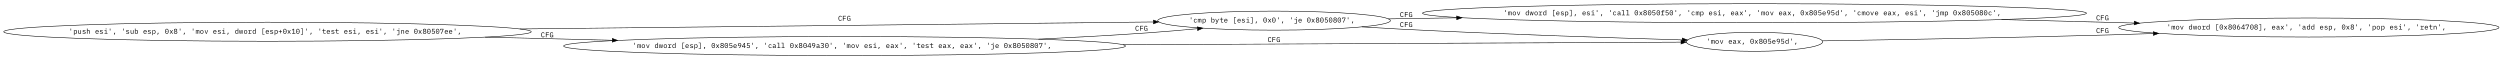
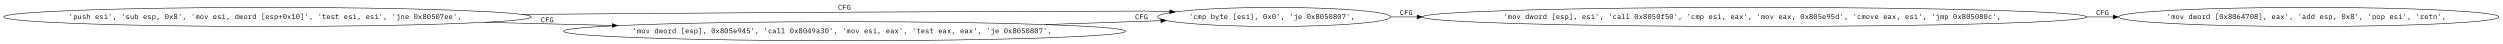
  digraph {
    rankdir=LR
    fontname="IBM Plex Mono"
    node [fontname="IBM Plex Mono"]
    edge [fontname="IBM Plex Mono"]
    n1 [label="'push esi', 'sub esp, 0x8', 'mov esi, dword [esp+0x10]', 'test esi, esi', 'jne 0x80507ee', "]
    n2 [label="'cmp byte [esi], 0x0', 'je 0x8050807', "]
    n3 [label="'mov dword [esp], 0x805e945', 'call 0x8049a30', 'mov esi, eax', 'test eax, eax', 'je 0x8050807', "]
-   n4 [label="'mov eax, 0x805e95d', "]
    n5 [label="'mov dword [esp], esi', 'call 0x8050f50', 'cmp esi, eax', 'mov eax, 0x805e95d', 'cmove eax, esi', 'jmp 0x805080c', "]
    n6 [label="'mov dword [0x8064708], eax', 'add esp, 0x8', 'pop esi', 'retn', "]
    n1 -> n2 [label=CFG]
    n1 -> n3 [label=CFG]
-   n2 -> n4 [label=CFG]
    n2 -> n5 [label=CFG]
    n3 -> n2 [label=CFG]
-   n3 -> n4 [label=CFG]
-   n4 -> n6 [label=CFG]
    n5 -> n6 [label=CFG]
  }
